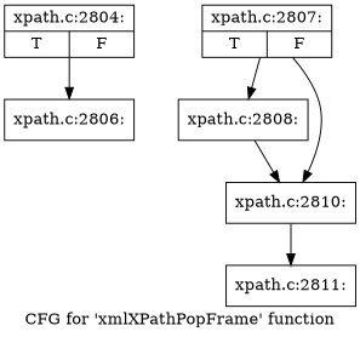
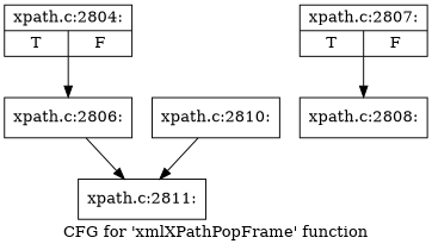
  digraph {
    label="CFG for 'xmlXPathPopFrame' function"
    node [shape=record]
    n1 [label="{xpath.c:2804:|{<s0>T|<s1>F}}"]
    n2 [label="{xpath.c:2806:}"]
    n3 [label="{xpath.c:2811:}"]
    n4 [label="{xpath.c:2807:|{<s0>T|<s1>F}}"]
    n5 [label="{xpath.c:2808:}"]
    n6 [label="{xpath.c:2810:}"]
    n1 -> n2
+   n2 -> n3
    n4 -> n5
-   n4 -> n6
-   n5 -> n6
    n6 -> n3
  }
